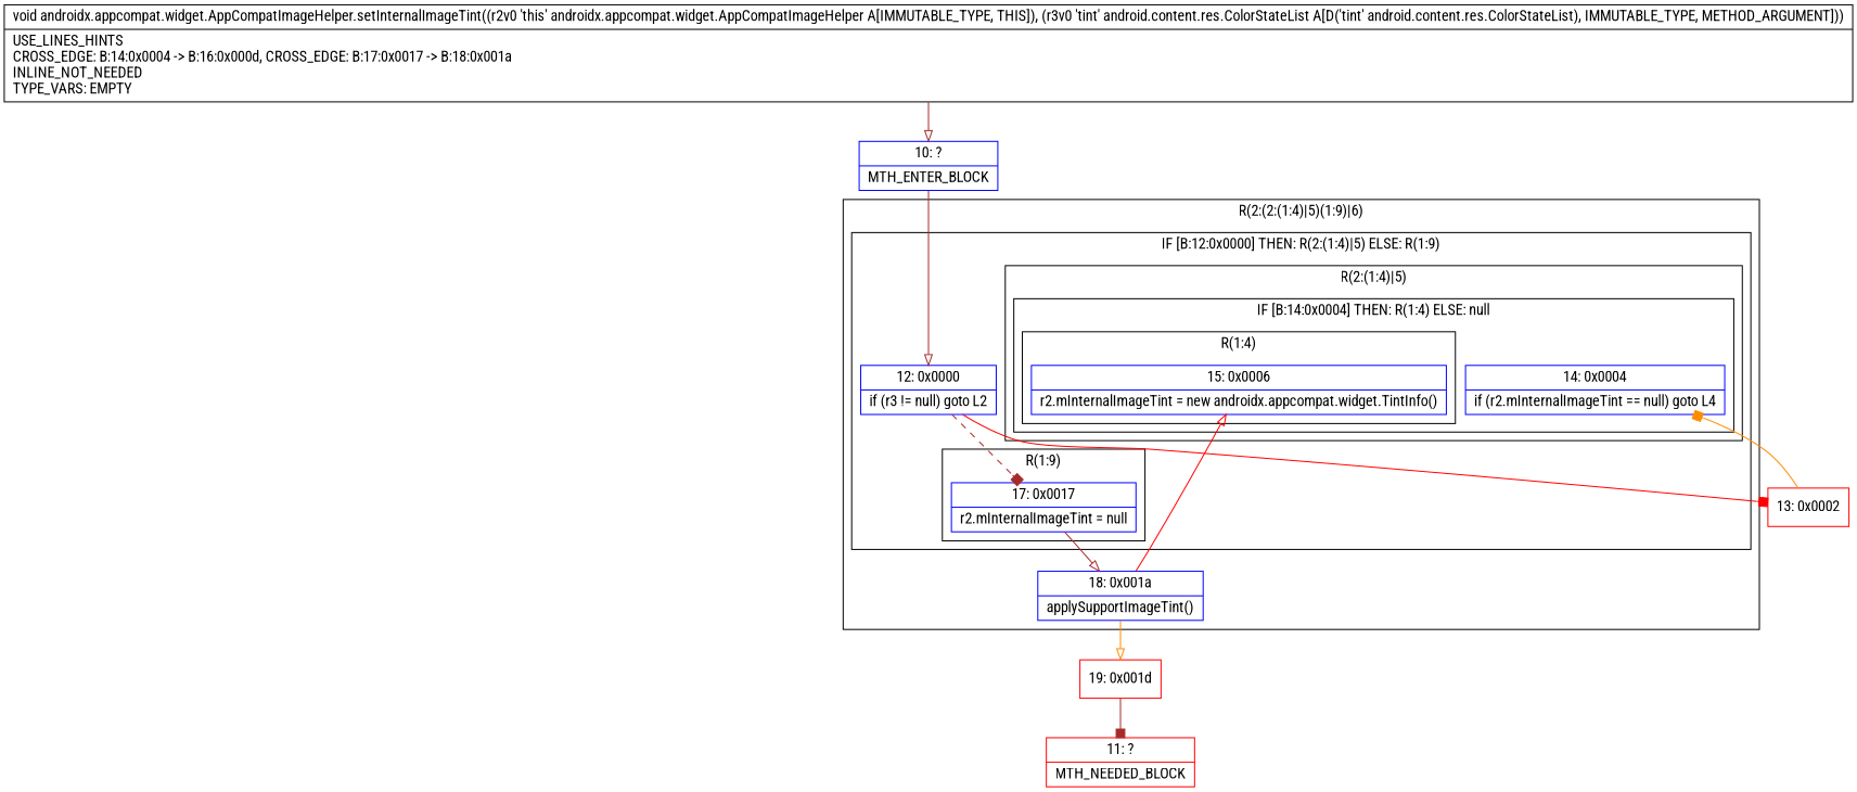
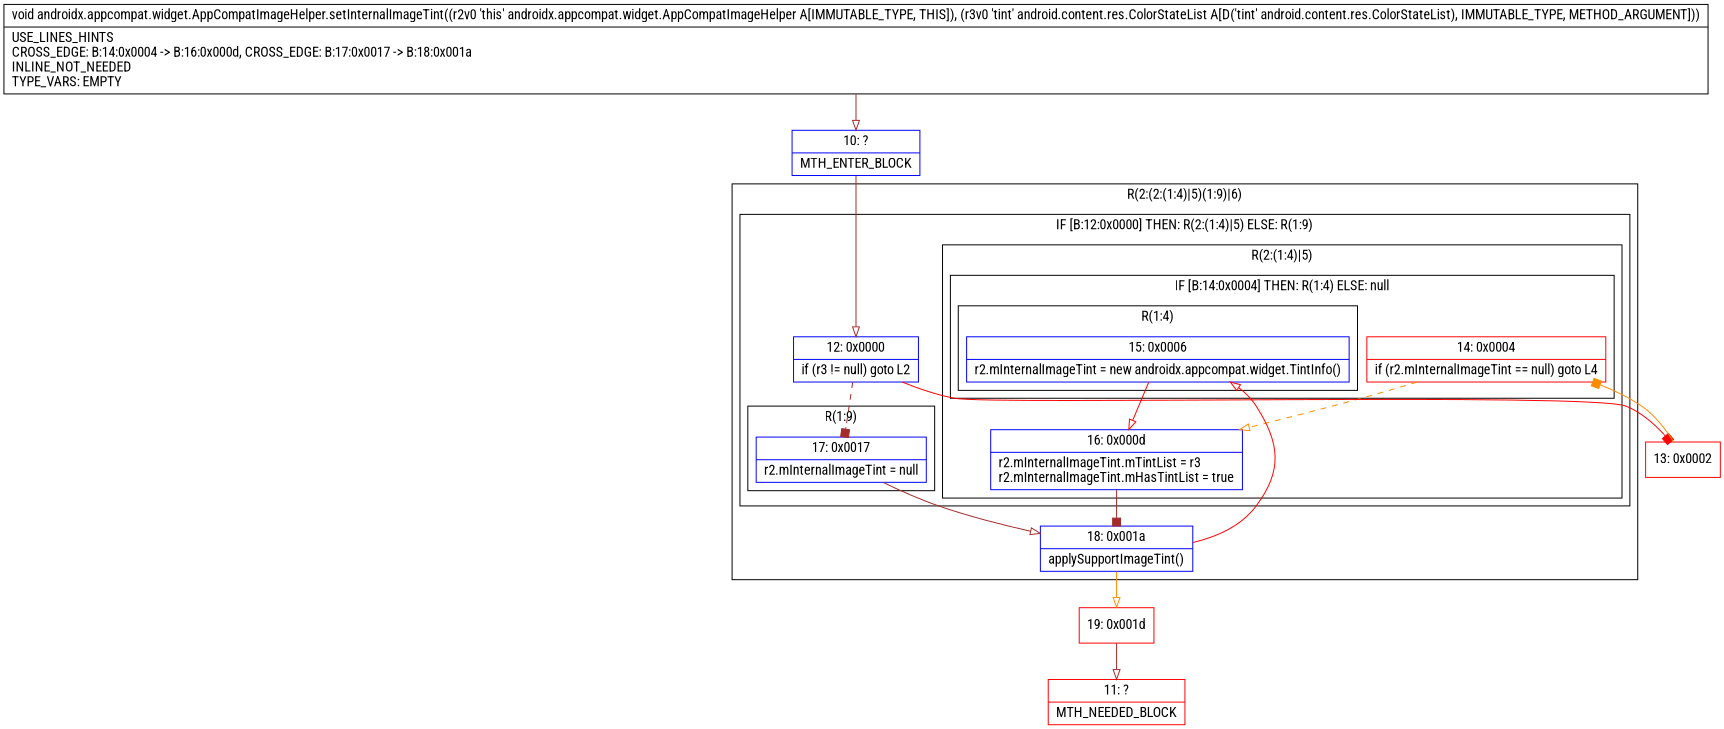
  digraph {
    fontname="Roboto Condensed"
    node [color=blue fontname="Roboto Condensed" shape=record]
    edge [arrowhead=onormal color=brown fontname="Roboto Condensed"]
    n1 [label="{15\:\ 0x0006|r2.mInternalImageTint = new androidx.appcompat.widget.TintInfo()\l}"]
-   n2 [label="{14\:\ 0x0004|if (r2.mInternalImageTint == null) goto L4\l}"]
+   n2 [color=red label="{14\:\ 0x0004|if (r2.mInternalImageTint == null) goto L4\l}"]
+   n3 [label="{16\:\ 0x000d|r2.mInternalImageTint.mTintList = r3\lr2.mInternalImageTint.mHasTintList = true\l}"]
    n4 [label="{17\:\ 0x0017|r2.mInternalImageTint = null\l}"]
    n5 [label="{12\:\ 0x0000|if (r3 != null) goto L2\l}"]
    n6 [label="{18\:\ 0x001a|applySupportImageTint()\l}"]
    n7 [color=red label="{13\:\ 0x0002}"]
    n8 [color=red label="{19\:\ 0x001d}"]
    n9 [color=red label="{11\:\ ?|MTH_NEEDED_BLOCK\l}"]
    n10 [label="{10\:\ ?|MTH_ENTER_BLOCK\l}"]
    n11 [label="{void androidx.appcompat.widget.AppCompatImageHelper.setInternalImageTint((r2v0 'this' androidx.appcompat.widget.AppCompatImageHelper A[IMMUTABLE_TYPE, THIS]), (r3v0 'tint' android.content.res.ColorStateList A[D('tint' android.content.res.ColorStateList), IMMUTABLE_TYPE, METHOD_ARGUMENT]))  | USE_LINES_HINTS\lCROSS_EDGE: B:14:0x0004 \-\> B:16:0x000d, CROSS_EDGE: B:17:0x0017 \-\> B:18:0x001a\lINLINE_NOT_NEEDED\lTYPE_VARS: EMPTY\l}" color=""]
    subgraph cluster_1 {
      label="R(2:(2:(1:4)|5)(1:9)|6)"
      n6
      subgraph cluster_2 {
        label="IF [B:12:0x0000] THEN: R(2:(1:4)|5) ELSE: R(1:9)"
        n5
        subgraph cluster_3 {
          label="R(2:(1:4)|5)"
+         n3
          subgraph cluster_4 {
            label="IF [B:14:0x0004] THEN: R(1:4) ELSE: null"
            n2
            subgraph cluster_5 {
              label="R(1:4)"
              n1
            }
          }
        }
        subgraph cluster_6 {
          label="R(1:9)"
          n4
        }
      }
    }
+   n1 -> n3 [color=red]
+   n2 -> n3 [color=darkorange style=dashed]
+   n3 -> n6 [arrowhead=box]
    n4 -> n6
    n5 -> n4 [arrowhead=box style=dashed]
    n5 -> n7 [arrowhead=box color=red]
    n6 -> n1 [color=red]
    n6 -> n8 [color=darkorange]
    n7 -> n2 [arrowhead=box color=darkorange]
-   n8 -> n9 [arrowhead=box]
+   n8 -> n9
    n10 -> n5
    n11 -> n10
  }
